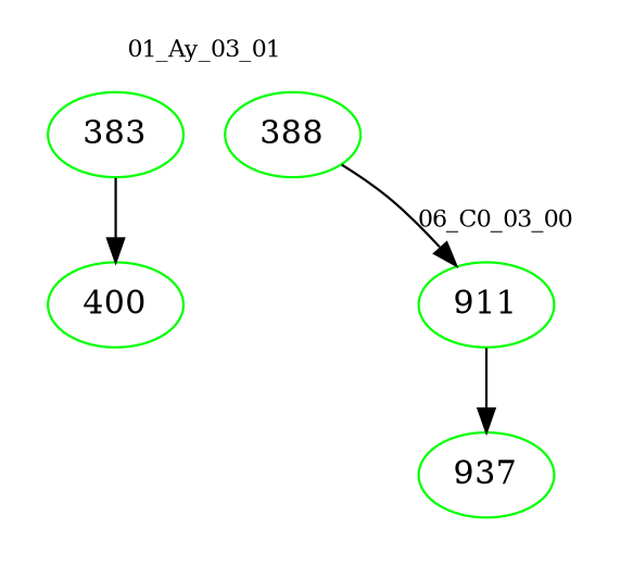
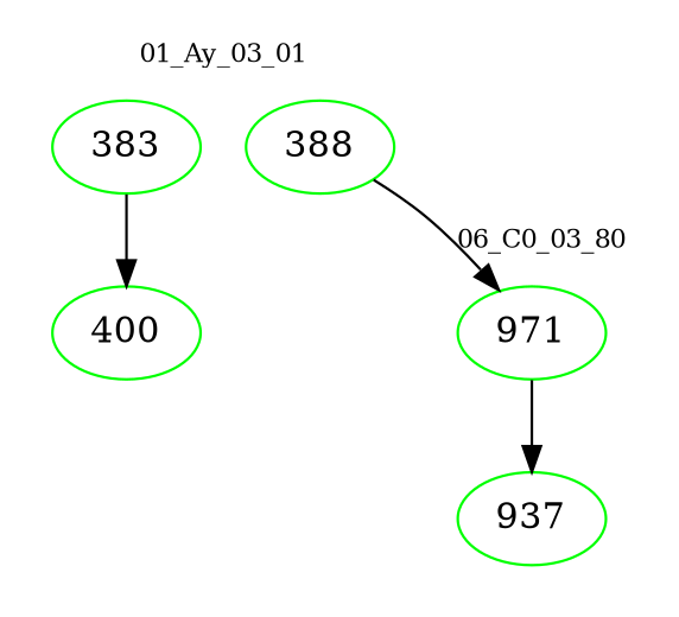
  digraph {
    node [color=green]
    edge [color=black]
    n1 [label=388]
    n2 [label=383]
    n3 [label=400]
-   n4 [label=911]
+   n4 [label=971]
    n5 [label=937]
    subgraph cluster_1 {
      color=white
      fontsize=10
      label="01_Ay_03_01"
      n1
      n2
      n3
    }
    subgraph cluster_2 {
      color=white
      fontsize=10
-     label="06_C0_03_00"
+     label="06_C0_03_80"
      n4
      n5
    }
    n1 -> n4
    n2 -> n3
    n4 -> n5
  }
